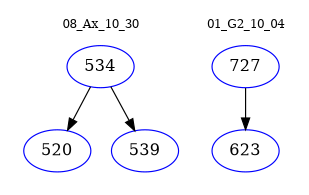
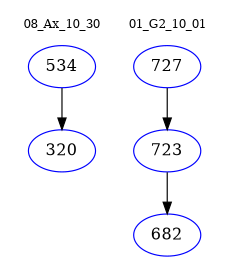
  digraph {
    fontname="DejaVu Serif"
    node [color=blue fontname="DejaVu Serif"]
    edge [color=black fontname="DejaVu Serif"]
    n1 [label=534]
-   n2 [label=520]
-   n3 [label=539]
-   n4 [label=623]
+   n2 [label=320]
+   n4 [label=723]
+   n5 [label=682]
    n6 [label=727]
    subgraph cluster_1 {
      color=white
      fontsize=10
      label="08_Ax_10_30"
      n1
      n2
-     n3
    }
    subgraph cluster_2 {
      color=white
      fontsize=10
-     label="01_G2_10_04"
+     label="01_G2_10_01"
      n4
+     n5
      n6
    }
    n1 -> n2
-   n1 -> n3
+   n4 -> n5
    n6 -> n4
  }
